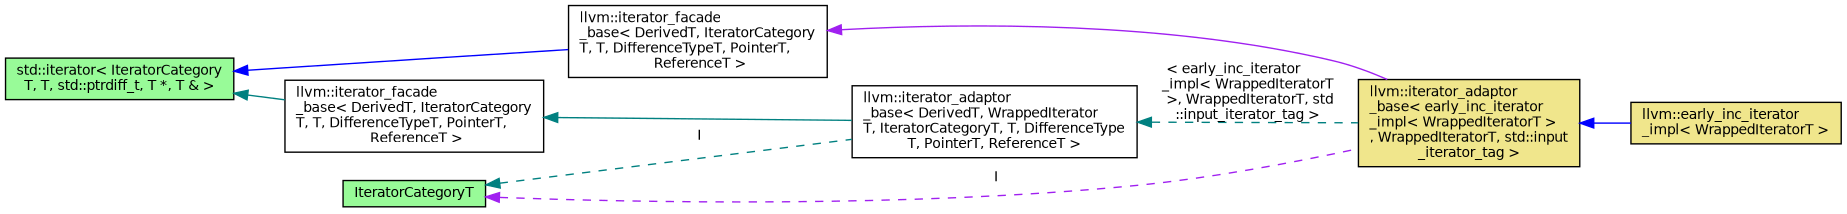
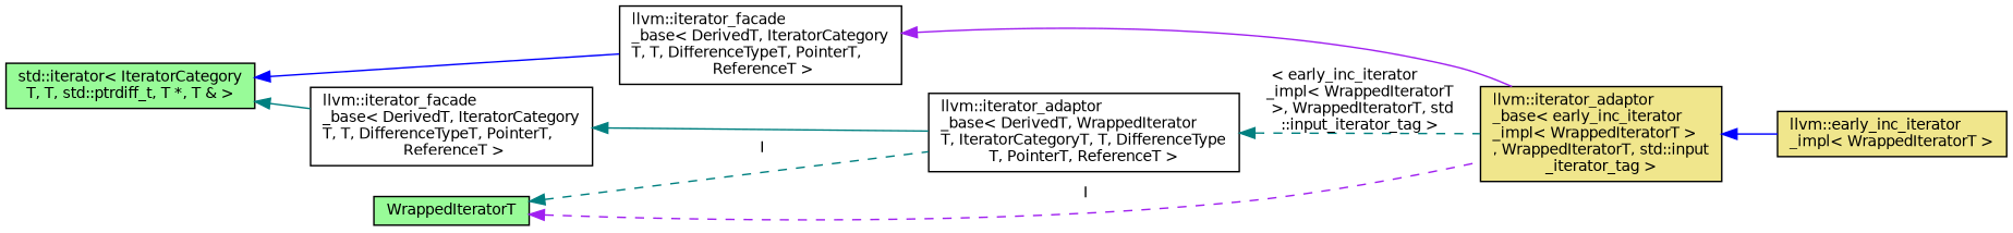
  digraph {
    rankdir=LR
    node [color=black fillcolor=white fontname=Helvetica fontsize=10 shape=box style=filled]
    edge [color=teal dir=back fontname=Helvetica fontsize=10 labelfontname=Helvetica labelfontsize=10 style=solid]
    n1 [fillcolor=khaki fontcolor=black height=0.2 label="llvm::early_inc_iterator\l_impl\< WrappedIteratorT \>" width=0.4]
    n2 [height=0.2 label="llvm::iterator_adaptor\l_base\< early_inc_iterator\l_impl\< WrappedIteratorT \>\l, WrappedIteratorT, std::input\l_iterator_tag \>" width=0.4 fillcolor=khaki]
    n3 [height=0.2 label="llvm::iterator_facade\l_base\< DerivedT, IteratorCategory\lT, T, DifferenceTypeT, PointerT,\l ReferenceT \>" width=0.4]
    n4 [height=0.2 label="std::iterator\< IteratorCategory\lT, T, std::ptrdiff_t, T *, T & \>" width=0.4 fillcolor=palegreen]
    n5 [height=0.2 label="llvm::iterator_facade\l_base\< DerivedT, IteratorCategory\lT, T, DifferenceTypeT, PointerT,\l ReferenceT \>" width=0.4]
-   n6 [height=0.2 label=IteratorCategoryT width=0.4 fillcolor=palegreen]
+   n6 [height=0.2 label=WrappedIteratorT width=0.4 fillcolor=palegreen]
    n7 [height=0.2 label="llvm::iterator_adaptor\l_base\< DerivedT, WrappedIterator\lT, IteratorCategoryT, T, DifferenceType\lT, PointerT, ReferenceT \>" width=0.4]
    n2 -> n1 [color=blue]
    n3 -> n2 [color=purple]
    n4 -> n3 [color=blue]
    n4 -> n5
    n5 -> n7
    n6 -> n2 [color=purple label=" I" style=dashed]
    n6 -> n7 [label=" I" style=dashed]
    n7 -> n2 [label=" \< early_inc_iterator\l_impl\< WrappedIteratorT\l \>, WrappedIteratorT, std\l::input_iterator_tag \>" style=dashed]
  }
